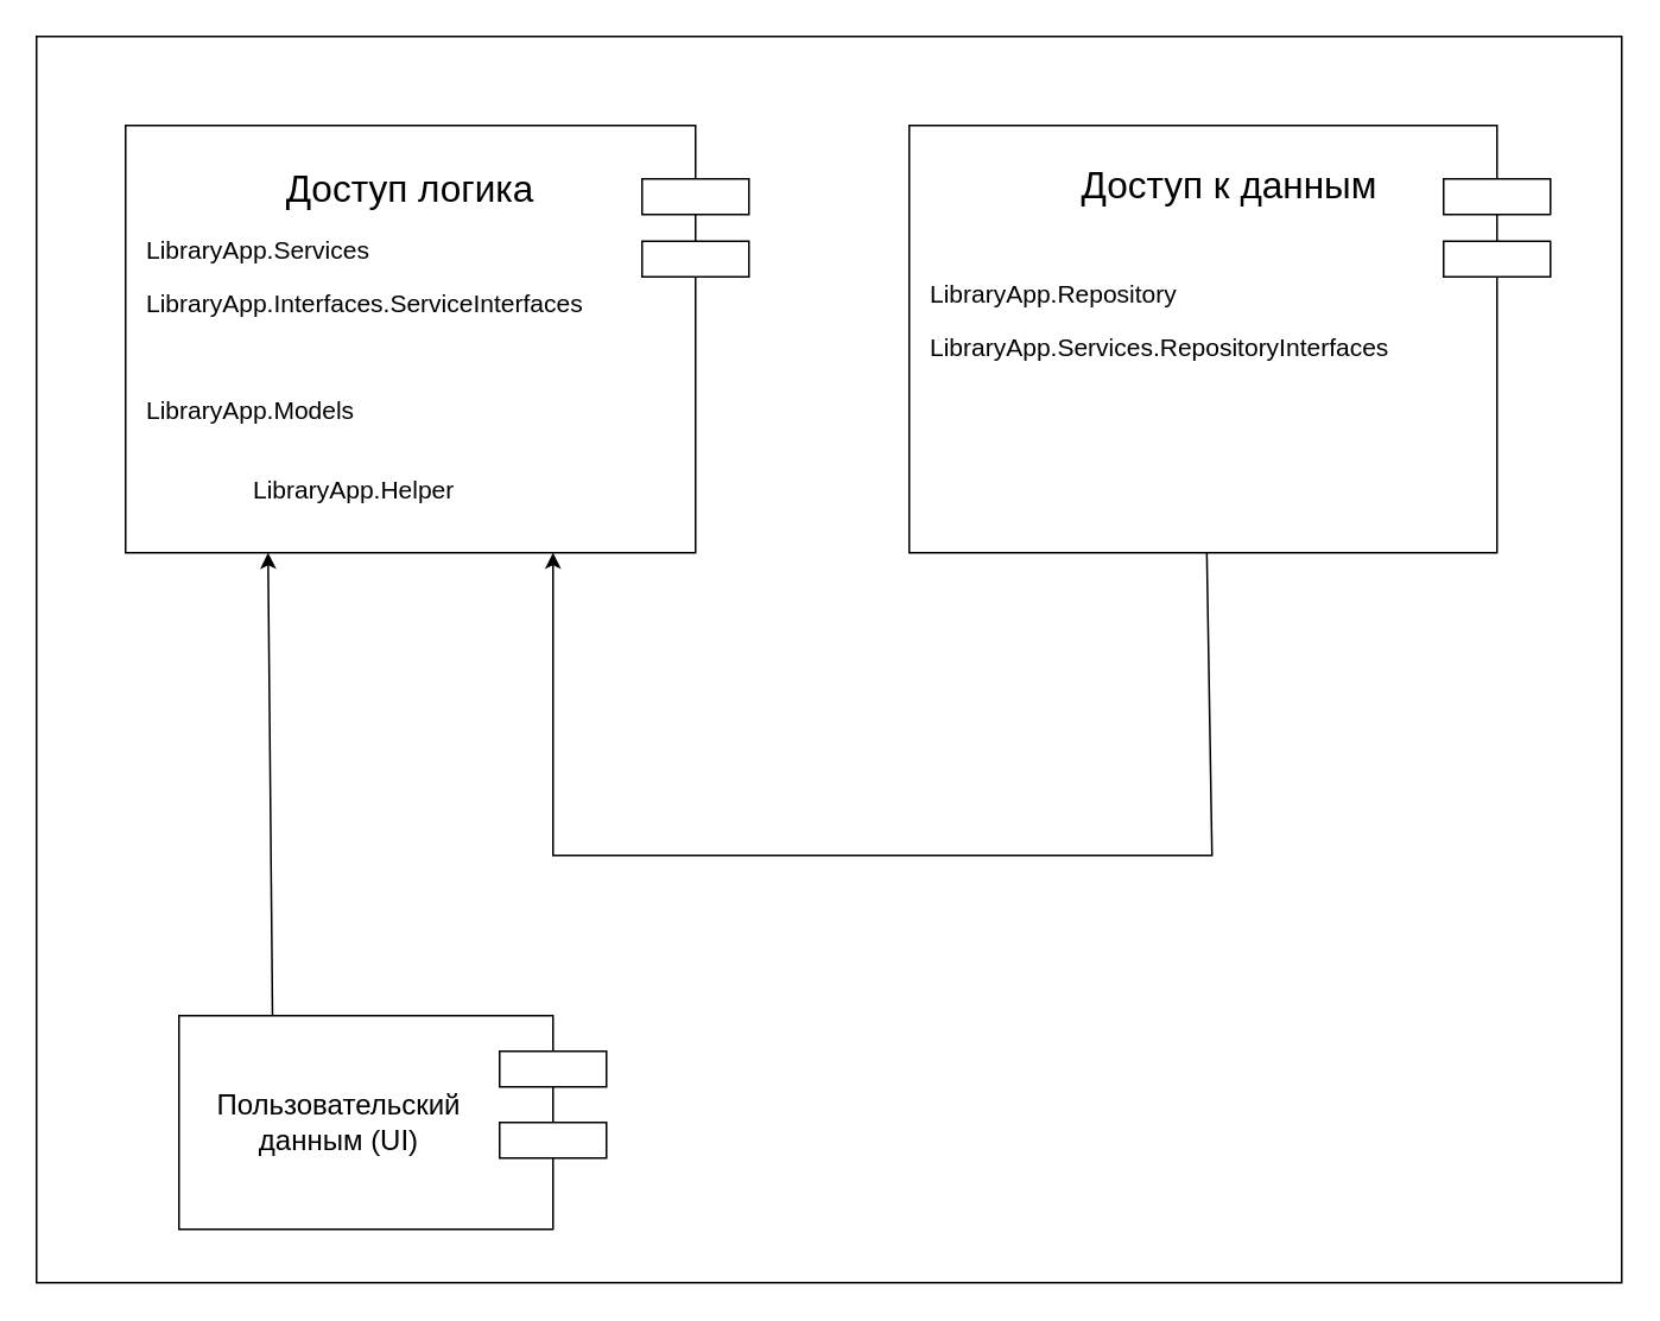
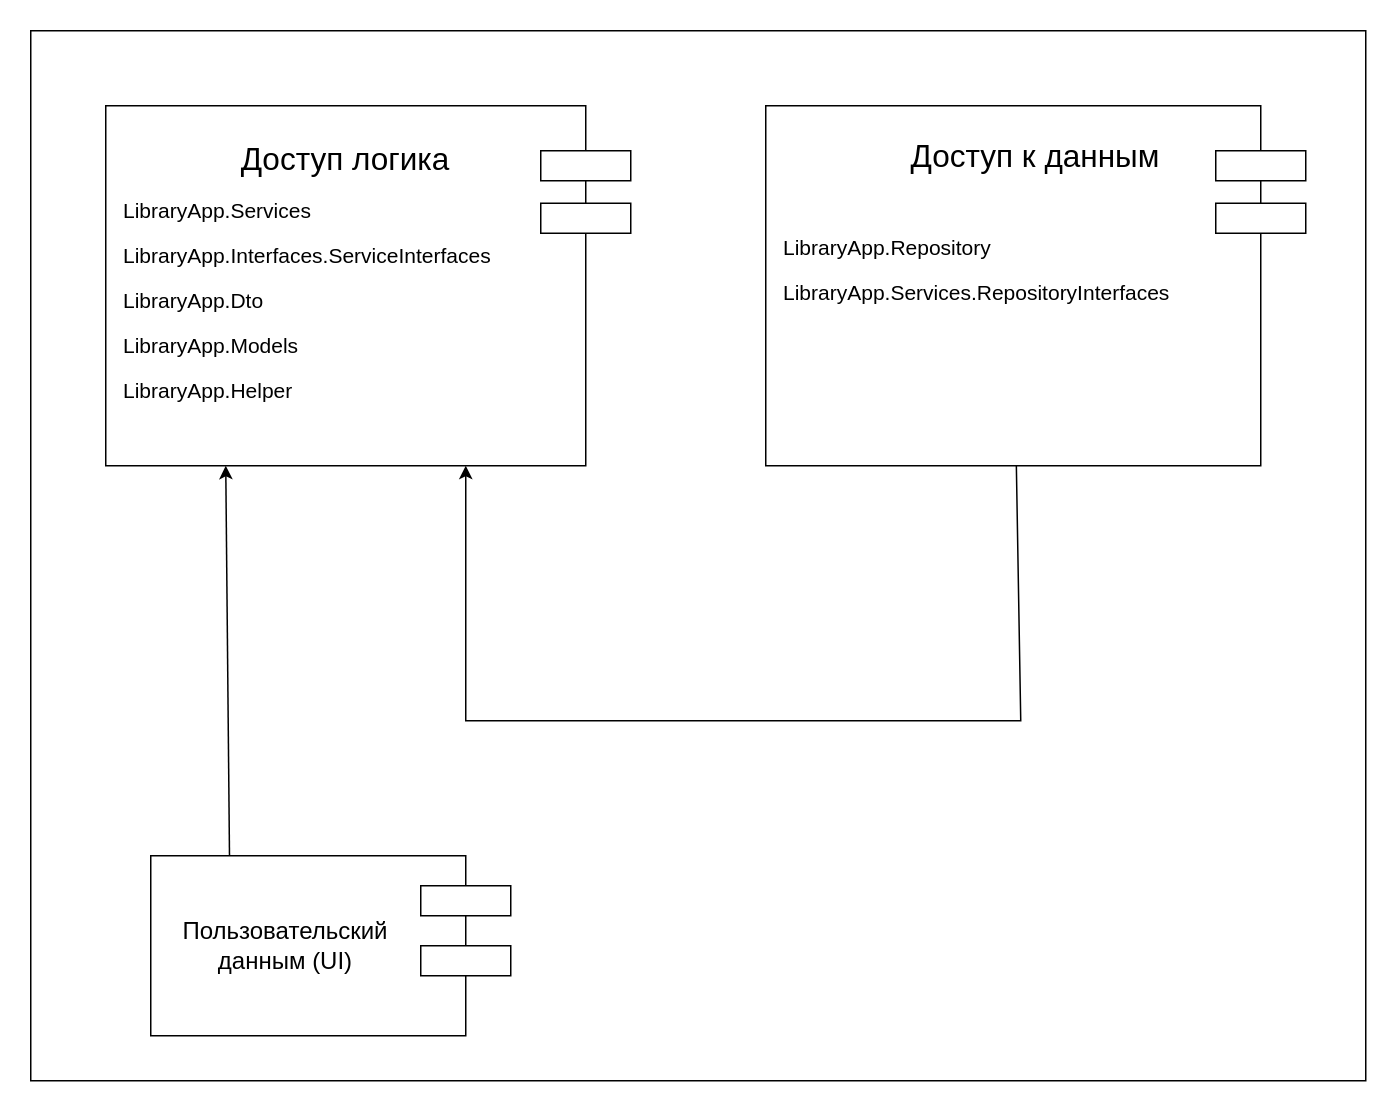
  <mxCell id="0" />
  <mxCell id="1" parent="0" />
  <mxCell id="2" value="" style="rounded=0;whiteSpace=wrap;html=1;" vertex="1" parent="1"><mxGeometry x="20" y="20" width="890" height="700" as="geometry" /></mxCell>
  <mxCell id="3" value="" style="rounded=0;whiteSpace=wrap;html=1;" vertex="1" parent="1"><mxGeometry x="70" y="70" width="320" height="240" as="geometry" /></mxCell>
  <mxCell id="4" value="&lt;font style=&quot;font-size: 21px;&quot;&gt;Доступ логика&lt;/font&gt;" style="text;html=1;strokeColor=none;fillColor=none;align=center;verticalAlign=middle;whiteSpace=wrap;rounded=0;fontSize=14;" vertex="1" parent="1"><mxGeometry x="120" y="90" width="220" height="30" as="geometry" /></mxCell>
  <mxCell id="5" value="" style="rounded=0;whiteSpace=wrap;html=1;" vertex="1" parent="1"><mxGeometry x="360" y="100" width="60" height="20" as="geometry" /></mxCell>
  <mxCell id="6" value="" style="rounded=0;whiteSpace=wrap;html=1;" vertex="1" parent="1"><mxGeometry x="360" y="135" width="60" height="20" as="geometry" /></mxCell>
  <mxCell id="7" value="" style="rounded=0;whiteSpace=wrap;html=1;" vertex="1" parent="1"><mxGeometry x="100" y="570" width="210" height="120" as="geometry" /></mxCell>
  <mxCell id="8" value="&lt;div style=&quot;font-size: 16px;&quot;&gt;&lt;font style=&quot;font-size: 16px;&quot;&gt;Пользовательский&lt;/font&gt;&lt;/div&gt;&lt;div style=&quot;font-size: 16px;&quot;&gt;&lt;font style=&quot;font-size: 16px;&quot;&gt;&lt;font style=&quot;font-size: 16px;&quot;&gt;данным (UI)&lt;/font&gt;&lt;br&gt;&lt;/font&gt;&lt;/div&gt;" style="text;html=1;strokeColor=none;fillColor=none;align=center;verticalAlign=middle;whiteSpace=wrap;rounded=0;fontSize=14;" vertex="1" parent="1"><mxGeometry x="115" y="615" width="150" height="30" as="geometry" /></mxCell>
  <mxCell id="9" value="" style="rounded=0;whiteSpace=wrap;html=1;" vertex="1" parent="1"><mxGeometry x="280" y="590" width="60" height="20" as="geometry" /></mxCell>
  <mxCell id="10" value="" style="rounded=0;whiteSpace=wrap;html=1;" vertex="1" parent="1"><mxGeometry x="280" y="630" width="60" height="20" as="geometry" /></mxCell>
  <mxCell id="11" value="" style="rounded=0;whiteSpace=wrap;html=1;" vertex="1" parent="1"><mxGeometry x="510" y="70" width="330" height="240" as="geometry" /></mxCell>
  <mxCell id="12" value="&lt;div style=&quot;font-size: 21px;&quot;&gt;&lt;font style=&quot;font-size: 21px;&quot;&gt;Доступ к данным&lt;br&gt;&lt;/font&gt;&lt;/div&gt;" style="text;html=1;strokeColor=none;fillColor=none;align=center;verticalAlign=middle;whiteSpace=wrap;rounded=0;fontSize=14;" vertex="1" parent="1"><mxGeometry x="540" y="90" width="300" height="25" as="geometry" /></mxCell>
  <mxCell id="13" value="" style="rounded=0;whiteSpace=wrap;html=1;" vertex="1" parent="1"><mxGeometry x="810" y="100" width="60" height="20" as="geometry" /></mxCell>
  <mxCell id="14" value="" style="rounded=0;whiteSpace=wrap;html=1;" vertex="1" parent="1"><mxGeometry x="810" y="135" width="60" height="20" as="geometry" /></mxCell>
  <mxCell id="15" value="" style="endArrow=classic;html=1;rounded=0;entryX=0.75;entryY=1;entryDx=0;entryDy=0;" edge="1" parent="1" source="11" target="3"><mxGeometry width="50" height="50" relative="1" as="geometry"><mxPoint x="480" y="930" as="sourcePoint" /><mxPoint x="530" y="880" as="targetPoint" /><Array as="points"><mxPoint x="680" y="480" /><mxPoint x="310" y="480" /></Array></mxGeometry></mxCell>
  <mxCell id="16" value="" style="endArrow=classic;html=1;rounded=0;exitX=0.25;exitY=0;exitDx=0;exitDy=0;entryX=0.25;entryY=1;entryDx=0;entryDy=0;" edge="1" parent="1" source="7" target="3"><mxGeometry width="50" height="50" relative="1" as="geometry"><mxPoint x="480" y="930" as="sourcePoint" /><mxPoint x="530" y="880" as="targetPoint" /></mxGeometry></mxCell>
  <mxCell id="17" value="&lt;div align=&quot;left&quot;&gt;LibraryApp.Services&lt;/div&gt;" style="text;html=1;strokeColor=none;fillColor=none;align=left;verticalAlign=middle;whiteSpace=wrap;rounded=0;fontSize=14;" vertex="1" parent="1"><mxGeometry x="80" y="125" width="220" height="30" as="geometry" /></mxCell>
  <mxCell id="18" value="LibraryApp.Interfaces.ServiceInterfaces" style="text;html=1;strokeColor=none;fillColor=none;align=left;verticalAlign=middle;whiteSpace=wrap;rounded=0;fontSize=14;" vertex="1" parent="1"><mxGeometry x="80" y="155" width="220" height="30" as="geometry" /></mxCell>
+ <mxCell id="19" value="LibraryApp.Dto" style="text;html=1;strokeColor=none;fillColor=none;align=left;verticalAlign=middle;whiteSpace=wrap;rounded=0;fontSize=14;" vertex="1" parent="1"><mxGeometry x="80" y="185" width="220" height="30" as="geometry" /></mxCell>
  <mxCell id="20" value="LibraryApp.Models" style="text;html=1;strokeColor=none;fillColor=none;align=left;verticalAlign=middle;whiteSpace=wrap;rounded=0;fontSize=14;" vertex="1" parent="1"><mxGeometry x="80" y="215" width="220" height="30" as="geometry" /></mxCell>
- <mxCell id="21" value="LibraryApp.Helper" style="text;html=1;strokeColor=none;fillColor=none;align=left;verticalAlign=middle;whiteSpace=wrap;rounded=0;fontSize=14;" vertex="1" parent="1"><mxGeometry x="140" y="260" width="220" height="30" as="geometry" /></mxCell>
+ <mxCell id="21" value="LibraryApp.Helper" style="text;html=1;strokeColor=none;fillColor=none;align=left;verticalAlign=middle;whiteSpace=wrap;rounded=0;fontSize=14;" vertex="1" parent="1"><mxGeometry x="80" y="245" width="220" height="30" as="geometry" /></mxCell>
  <mxCell id="22" value="LibraryApp.Repository" style="text;html=1;strokeColor=none;fillColor=none;align=left;verticalAlign=middle;whiteSpace=wrap;rounded=0;fontSize=14;" vertex="1" parent="1"><mxGeometry x="520" y="150" width="220" height="30" as="geometry" /></mxCell>
  <mxCell id="23" value="LibraryApp.Services.RepositoryInterfaces" style="text;html=1;strokeColor=none;fillColor=none;align=left;verticalAlign=middle;whiteSpace=wrap;rounded=0;fontSize=14;" vertex="1" parent="1"><mxGeometry x="520" y="180" width="220" height="30" as="geometry" /></mxCell>
